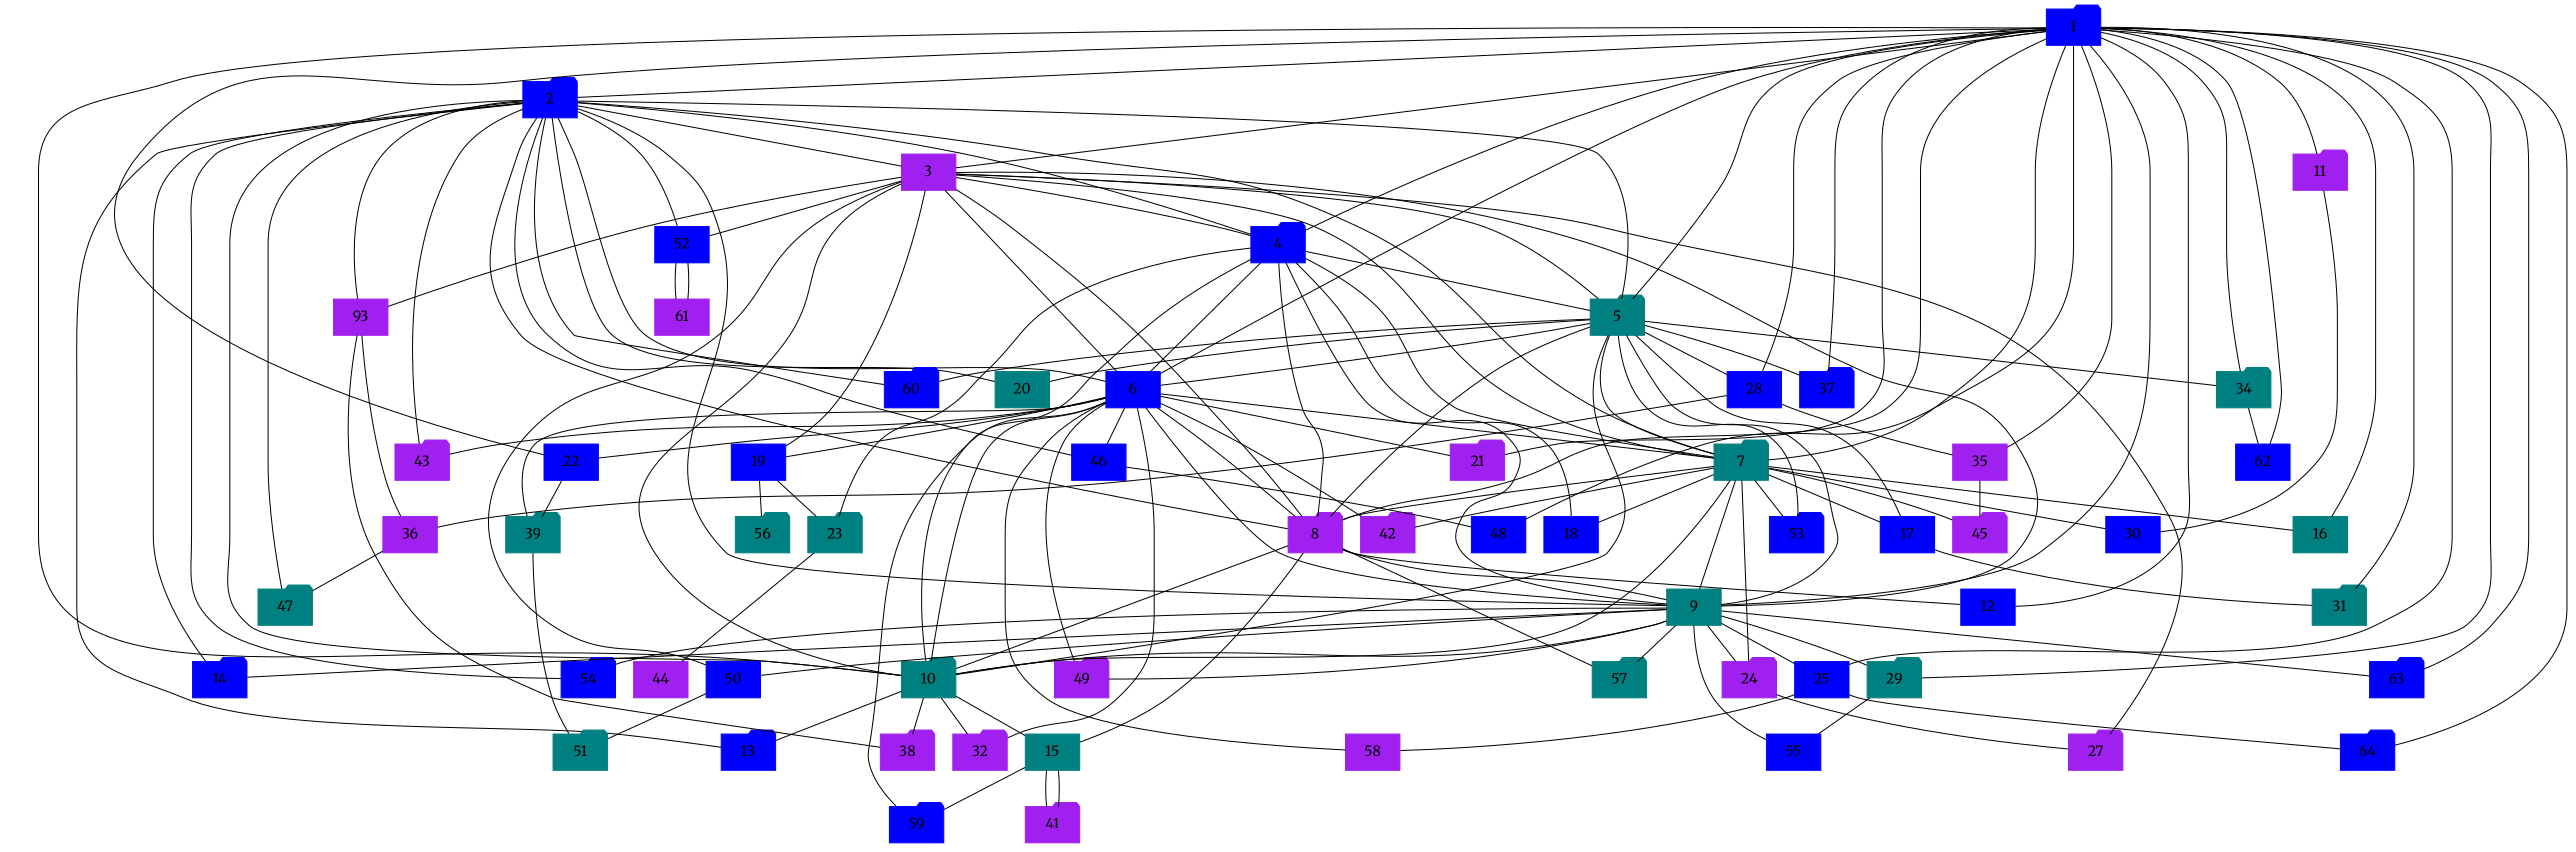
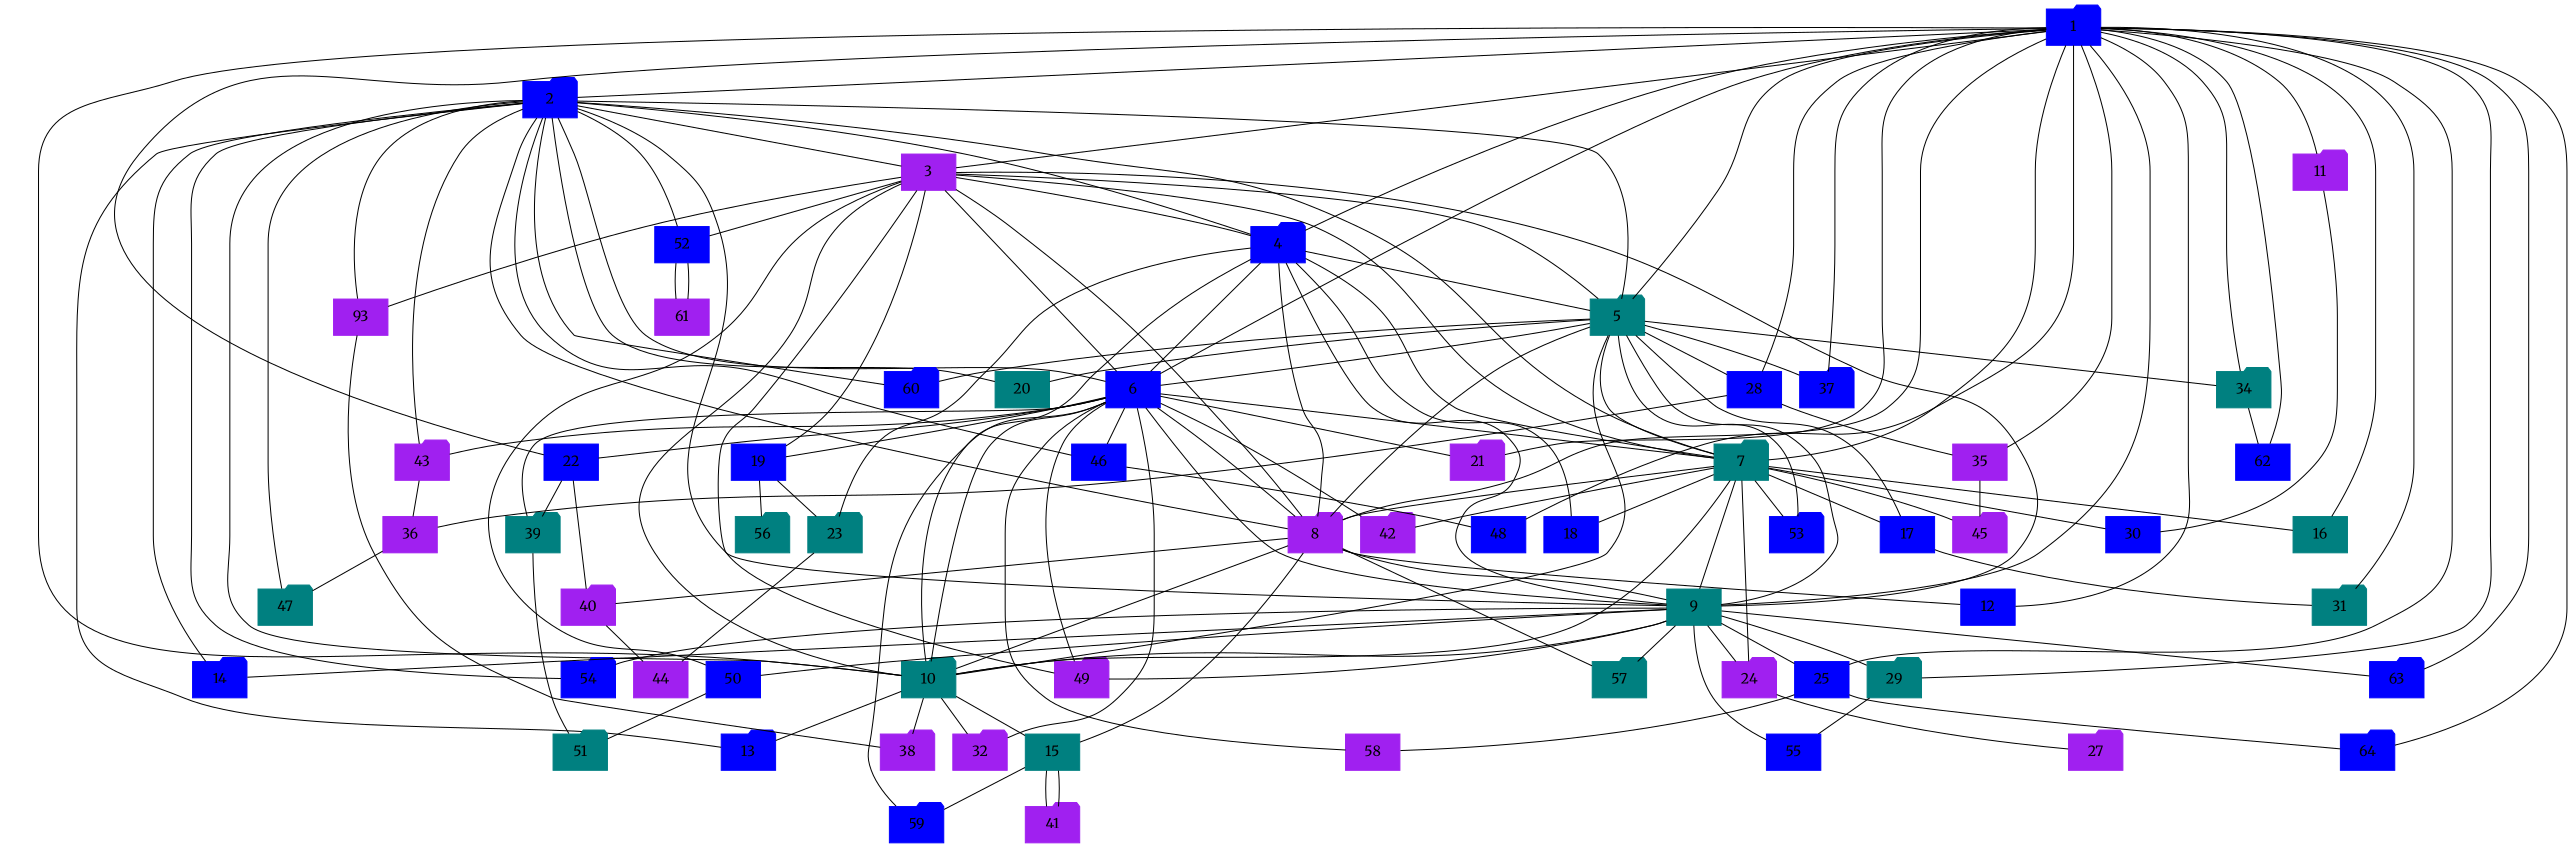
  graph {
    fontname=Merriweather
    node [color=blue fontname=Merriweather shape=folder style=filled]
    edge [fontname=Merriweather]
    1
    2
    3 [color=purple shape=box]
    4
    5 [color=teal]
    6 [shape=box]
    7 [color=teal]
    8 [color=purple]
    9 [color=teal shape=box]
    10 [color=teal]
    11 [color=purple]
    12 [shape=box]
    16 [color=teal shape=box]
    21 [color=purple]
    22 [shape=box]
    25 [shape=box]
    28 [shape=box]
    29 [color=teal]
    31 [color=teal]
    34 [color=teal]
    35 [color=purple shape=box]
    37
    48 [shape=box]
    62 [shape=box]
    63
    64
    13
    14
    20 [color=teal shape=box]
    n30 [color=purple label=93 shape=box]
    43 [color=purple]
    46 [shape=box]
    47 [color=teal]
    52 [shape=box]
    54
    60
    19 [shape=box]
    27 [color=purple]
    50 [shape=box]
    18 [shape=box]
    23 [color=teal]
    17 [shape=box]
    53
    32 [color=purple]
    39 [color=teal]
    42 [color=purple]
    49 [color=purple]
    58 [color=purple shape=box]
    59
    24 [color=purple]
    30 [shape=box]
    45 [color=purple]
    15 [color=teal shape=box]
+   40 [color=purple]
    57 [color=teal]
    55 [shape=box]
    38 [color=purple]
    36 [color=purple shape=box]
    61 [color=purple shape=box]
    56 [color=teal]
    51 [color=teal]
    44 [color=purple shape=box]
    41 [color=purple]
    1 -- 2
    1 -- 3
    1 -- 4
    1 -- 5
    1 -- 6
    1 -- 7
    1 -- 8
    1 -- 9
    1 -- 10
    1 -- 11
    1 -- 12
    1 -- 16
    1 -- 21
    1 -- 22
    1 -- 25
    1 -- 28
    1 -- 29
    1 -- 31
    1 -- 34
    1 -- 35
    1 -- 37
    1 -- 48
    1 -- 62
    1 -- 63
    1 -- 64
    2 -- 3
    2 -- 4
    2 -- 5
    2 -- 6
    2 -- 7
    2 -- 8
    2 -- 9
    2 -- 10
    2 -- 13
    2 -- 14
    2 -- 20
    2 -- n30
    2 -- 43
    2 -- 46
    2 -- 47
    2 -- 52
    2 -- 54
    2 -- 60
    3 -- 4
    3 -- 5
    3 -- 6
    3 -- 7
    3 -- 8
    3 -- 9
    3 -- 10
    3 -- n30
    3 -- 52
    3 -- 19
-   3 -- 27
+   3 -- 49
    3 -- 50
    4 -- 5
    4 -- 6
    4 -- 7
    4 -- 8
    4 -- 9
    4 -- 10
    4 -- 18
    4 -- 23
    5 -- 6
    5 -- 7
    5 -- 8
    5 -- 9
    5 -- 10
    5 -- 28
    5 -- 34
    5 -- 37
    5 -- 20
    5 -- 60
    5 -- 17
    5 -- 53
    6 -- 7
    6 -- 8
    6 -- 9
    6 -- 10
    6 -- 21
    6 -- 22
    6 -- 43
    6 -- 46
    6 -- 19
    6 -- 32
    6 -- 39
    6 -- 42
    6 -- 49
    6 -- 58
    6 -- 59
    7 -- 8
    7 -- 9
    7 -- 10
    7 -- 16
    7 -- 18
    7 -- 17
    7 -- 53
    7 -- 42
    7 -- 24
    7 -- 30
    7 -- 45
    8 -- 9
    8 -- 10
    8 -- 12
    8 -- 15
+   8 -- 40
    8 -- 57
    9 -- 10
    9 -- 25
    9 -- 29
    9 -- 63
    9 -- 14
    9 -- 54
    9 -- 50
    9 -- 49
    9 -- 24
    9 -- 57
    9 -- 55
    10 -- 13
    10 -- 32
    10 -- 15
    10 -- 38
    11 -- 30
    22 -- 39
+   22 -- 40
    25 -- 64
    25 -- 58
    28 -- 35
    28 -- 36
    29 -- 55
    34 -- 62
    35 -- 45
    n30 -- 38
-   n30 -- 36
+   43 -- 36
    46 -- 48
    52 -- 61
    52 -- 61
    19 -- 23
    19 -- 56
    50 -- 51
    23 -- 44
    17 -- 31
    39 -- 51
    24 -- 27
    15 -- 59
    15 -- 41
    15 -- 41
+   40 -- 44
    36 -- 47
  }
